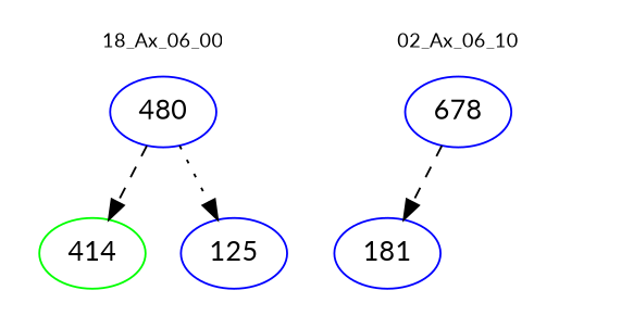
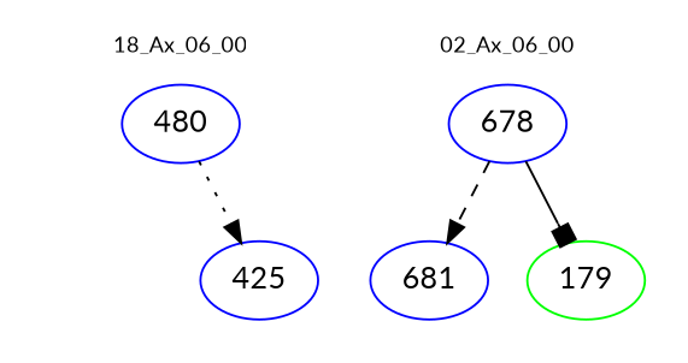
  digraph {
    fontname=Lato
    node [color=blue fontname=Lato]
    edge [arrowhead=normal color=black fontname=Lato style=dashed]
    n1 [label=480]
-   n2 [color=green label=414]
-   n3 [label=125]
+   n3 [label=425]
    n4 [label=678]
-   n5 [label=181]
+   n5 [label=681]
+   n6 [color=green label=179]
    subgraph cluster_1 {
      color=white
      fontsize=10
      label="18_Ax_06_00"
      n1
-     n2
      n3
    }
    subgraph cluster_2 {
      color=white
      fontsize=10
-     label="02_Ax_06_10"
+     label="02_Ax_06_00"
      n4
      n5
+     n6
    }
-   n1 -> n2
    n1 -> n3 [style=dotted]
    n4 -> n5
+   n4 -> n6 [arrowhead=box style=solid]
  }
